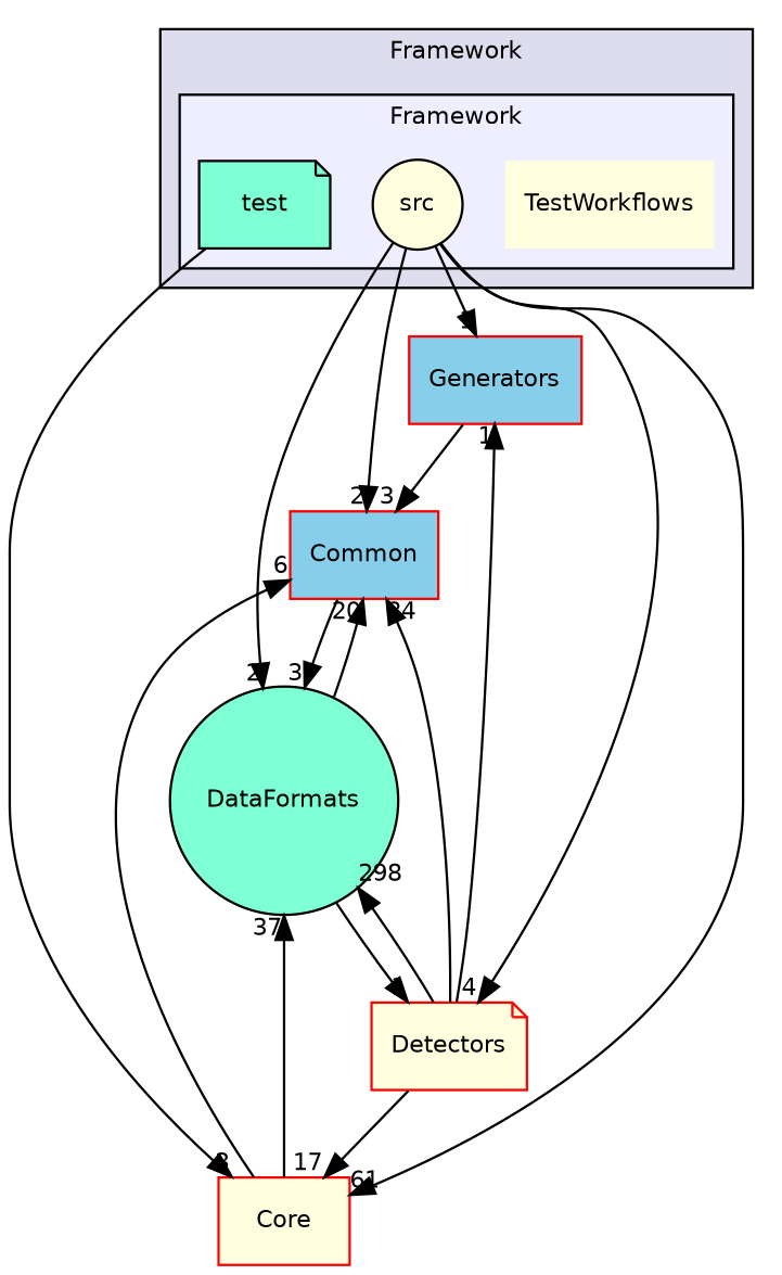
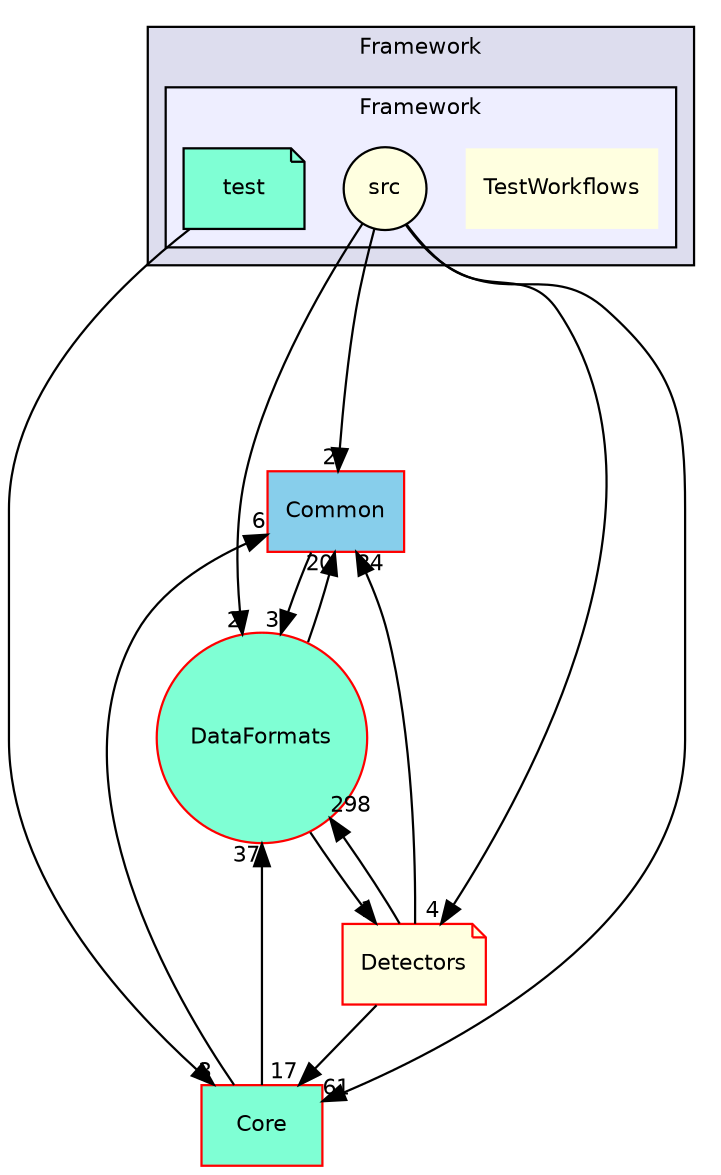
  digraph {
    compound=true
    node [fontname=Helvetica fontsize=10 shape=box style=filled fillcolor=lightyellow color=red]
    edge [headlabel=1 labeldistance=1.5 labelfontname=Helvetica labelfontsize=10]
    n1 [label=TestWorkflows shape=plaintext color=""]
    n2 [color=black label=src shape=circle]
    n3 [color=black fillcolor=aquamarine label=test shape=note]
-   n4 [label=Generators fillcolor=skyblue]
    n5 [label=Common fillcolor=skyblue]
-   n6 [label=Core]
+   n6 [label=Core fillcolor=aquamarine]
    n7 [label=Detectors shape=note]
-   n8 [color=black label=DataFormats shape=circle fillcolor=aquamarine]
+   n8 [label=DataFormats shape=circle fillcolor=aquamarine]
    subgraph cluster_1 {
      bgcolor="#ddddee"
      fontname=Helvetica
      fontsize=10
      label=Framework
      pencolor=black
      subgraph cluster_2 {
        bgcolor="#eeeeff"
        fontname=Helvetica
        fontsize=10
        pencolor=black
        n1
        n2
        n3
      }
    }
-   n2 -> n4
    n2 -> n5 [headlabel=2]
    n2 -> n6 [headlabel=61]
    n2 -> n7 [headlabel=4]
    n2 -> n8 [headlabel=2]
    n3 -> n6 [headlabel=3]
-   n4 -> n5 [headlabel=3]
    n5 -> n8 [headlabel=3]
    n6 -> n5 [headlabel=6]
    n6 -> n8 [headlabel=37]
-   n7 -> n4
    n7 -> n5 [headlabel=84]
    n7 -> n6 [headlabel=17]
    n7 -> n8 [headlabel=298]
    n8 -> n5 [headlabel=20]
    n8 -> n7
  }
